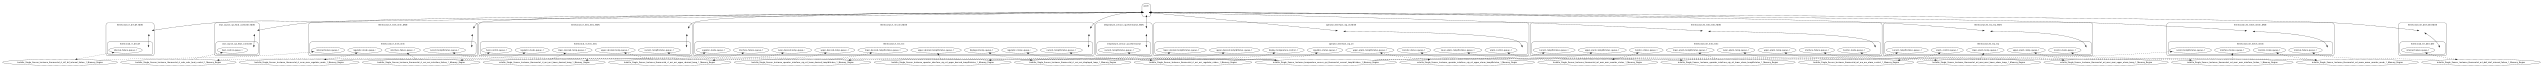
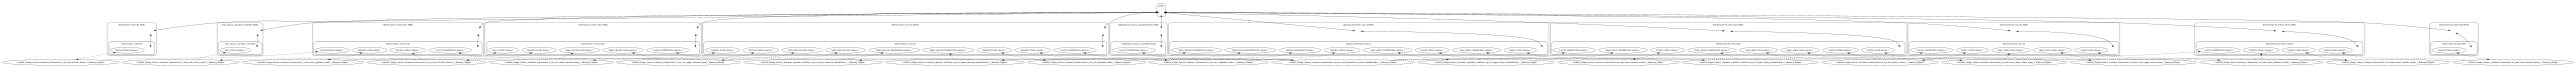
  digraph {
    compound=true
    style=rounded
    fontname="Roboto Condensed"
    node [fontname="Roboto Condensed"]
    edge [dir=both style=dashed fontname="Roboto Condensed"]
    thermostat_rt_mri_mri_INVIS [fixedsize=true height=.5 style=invis width=.5]
    n2 [label=upper_desired_temp_queue_1]
    n3 [label=lower_desired_temp_queue_1]
    n4 [label=displayed_temp_queue_1]
    n5 [label=regulator_status_queue_1]
    n6 [label=interface_failure_queue_1]
    n7 [label=regulator_mode_queue_1]
    n8 [label=lower_desired_tempWstatus_queue_1]
    n9 [label=upper_desired_tempWstatus_queue_1]
    n10 [label=current_tempWstatus_queue_1]
    thermostat_rt_mri_mri_MON_INVIS [fixedsize=true height=.5 style=invis width=.5]
    thermostat_rt_mhs_mhs_INVIS [fixedsize=true height=.5 style=invis width=.5]
    n13 [label=upper_desired_temp_queue_1]
    n14 [label=lower_desired_temp_queue_1]
    n15 [label=heat_control_queue_1]
    n16 [label=regulator_mode_queue_1]
    n17 [label=current_tempWstatus_queue_1]
    thermostat_rt_mhs_mhs_MON_INVIS [fixedsize=true height=.5 style=invis width=.5]
    thermostat_rt_mrm_mrm_INVIS [fixedsize=true height=.5 style=invis width=.5]
    n20 [label=interface_failure_queue_1]
    n21 [label=regulator_mode_queue_1]
    n22 [label=internal_failure_queue_1]
    n23 [label=current_tempWstatus_queue_1]
    thermostat_rt_mrm_mrm_MON_INVIS [fixedsize=true height=.5 style=invis width=.5]
    thermostat_rt_drf_drf_INVIS [fixedsize=true height=.5 style=invis width=.5]
    n26 [label=internal_failure_queue_1]
    thermostat_rt_drf_drf_MON_INVIS [fixedsize=true height=.5 style=invis width=.5]
    thermostat_mt_mmi_mmi_INVIS [fixedsize=true height=.5 style=invis width=.5]
    n29 [label=upper_alarm_temp_queue_1]
    n30 [label=lower_alarm_temp_queue_1]
    n31 [label=monitor_status_queue_1]
    n32 [label=interface_failure_queue_1]
    n33 [label=monitor_mode_queue_1]
    n34 [label=lower_alarm_tempWstatus_queue_1]
    n35 [label=upper_alarm_tempWstatus_queue_1]
    n36 [label=current_tempWstatus_queue_1]
    thermostat_mt_mmi_mmi_MON_INVIS [fixedsize=true height=.5 style=invis width=.5]
    thermostat_mt_ma_ma_INVIS [fixedsize=true height=.5 style=invis width=.5]
    n39 [label=upper_alarm_temp_queue_1]
    n40 [label=lower_alarm_temp_queue_1]
    n41 [label=alarm_control_queue_1]
    n42 [label=monitor_mode_queue_1]
    n43 [label=current_tempWstatus_queue_1]
    thermostat_mt_ma_ma_MON_INVIS [fixedsize=true height=.5 style=invis width=.5]
    thermostat_mt_mmm_mmm_INVIS [fixedsize=true height=.5 style=invis width=.5]
    n46 [label=interface_failure_queue_1]
    n47 [label=monitor_mode_queue_1]
    n48 [label=internal_failure_queue_1]
    n49 [label=current_tempWstatus_queue_1]
    thermostat_mt_mmm_mmm_MON_INVIS [fixedsize=true height=.5 style=invis width=.5]
    thermostat_mt_dmf_dmf_INVIS [fixedsize=true height=.5 style=invis width=.5]
    n52 [label=internal_failure_queue_1]
    thermostat_mt_dmf_dmf_MON_INVIS [fixedsize=true height=.5 style=invis width=.5]
    operator_interface_oip_oit_INVIS [fixedsize=true height=.5 style=invis width=.5]
-   n55 [label=display_temperature_control_1]
+   n55 [label=display_temperature_queue_1]
    n56 [label=regulator_status_queue_1]
    n57 [label=monitor_status_queue_1]
    n58 [label=alarm_control_queue_1]
    n59 [label=lower_desired_tempWstatus_queue_1]
    n60 [label=upper_desired_tempWstatus_queue_1]
    n61 [label=lower_alarm_tempWstatus_queue_1]
    n62 [label=upper_alarm_tempWstatus_queue_1]
    operator_interface_oip_oit_MON_INVIS [fixedsize=true height=.5 style=invis width=.5]
    temperature_sensor_cpi_thermostat_INVIS [fixedsize=true height=.5 style=invis width=.5]
    n65 [label=current_tempWstatus_queue_1]
    temperature_sensor_cpi_thermostat_MON_INVIS [fixedsize=true height=.5 style=invis width=.5]
    heat_source_cpi_heat_controller_INVIS [fixedsize=true height=.5 style=invis width=.5]
    n68 [label=heat_control_queue_1]
    heat_source_cpi_heat_controller_MON_INVIS [fixedsize=true height=.5 style=invis width=.5]
    pacer_INVIS [fixedsize=true height=.5 style=invis width=.5]
    Isolette_Single_Sensor_Instance_thermostat_rt_mri_mri_upper_desired_temp_1_Memory_Region
    Isolette_Single_Sensor_Instance_thermostat_rt_mri_mri_lower_desired_temp_1_Memory_Region
    Isolette_Single_Sensor_Instance_thermostat_rt_mri_mri_displayed_temp_1_Memory_Region
    Isolette_Single_Sensor_Instance_thermostat_rt_mri_mri_regulator_status_1_Memory_Region
    Isolette_Single_Sensor_Instance_thermostat_rt_mri_mri_interface_failure_1_Memory_Region
    Isolette_Single_Sensor_Instance_thermostat_rt_mrm_mrm_regulator_mode_1_Memory_Region
    Isolette_Single_Sensor_Instance_operator_interface_oip_oit_lower_desired_tempWstatus_1_Memory_Region
    Isolette_Single_Sensor_Instance_operator_interface_oip_oit_upper_desired_tempWstatus_1_Memory_Region
    Isolette_Single_Sensor_Instance_temperature_sensor_cpi_thermostat_current_tempWstatus_1_Memory_Region
    Isolette_Single_Sensor_Instance_thermostat_rt_mhs_mhs_heat_control_1_Memory_Region
    Isolette_Single_Sensor_Instance_thermostat_rt_drf_drf_internal_failure_1_Memory_Region
    Isolette_Single_Sensor_Instance_thermostat_mt_mmi_mmi_upper_alarm_temp_1_Memory_Region
    Isolette_Single_Sensor_Instance_thermostat_mt_mmi_mmi_lower_alarm_temp_1_Memory_Region
    Isolette_Single_Sensor_Instance_thermostat_mt_mmi_mmi_monitor_status_1_Memory_Region
    Isolette_Single_Sensor_Instance_thermostat_mt_mmi_mmi_interface_failure_1_Memory_Region
    Isolette_Single_Sensor_Instance_thermostat_mt_mmm_mmm_monitor_mode_1_Memory_Region
    Isolette_Single_Sensor_Instance_operator_interface_oip_oit_lower_alarm_tempWstatus_1_Memory_Region
    Isolette_Single_Sensor_Instance_operator_interface_oip_oit_upper_alarm_tempWstatus_1_Memory_Region
    Isolette_Single_Sensor_Instance_thermostat_mt_ma_ma_alarm_control_1_Memory_Region
    Isolette_Single_Sensor_Instance_thermostat_mt_dmf_dmf_internal_failure_1_Memory_Region
    subgraph cluster_1 {
      label=thermostat_rt_mri_mri_MON
      thermostat_rt_mri_mri_MON_INVIS
      subgraph cluster_2 {
        label=thermostat_rt_mri_mri
        thermostat_rt_mri_mri_INVIS
        n2
        n3
        n4
        n5
        n6
        n7
        n8
        n9
        n10
      }
    }
    subgraph cluster_3 {
      label=thermostat_rt_mhs_mhs_MON
      thermostat_rt_mhs_mhs_MON_INVIS
      subgraph cluster_4 {
        label=thermostat_rt_mhs_mhs
        thermostat_rt_mhs_mhs_INVIS
        n13
        n14
        n15
        n16
        n17
      }
    }
    subgraph cluster_5 {
      label=thermostat_rt_mrm_mrm_MON
      thermostat_rt_mrm_mrm_MON_INVIS
      subgraph cluster_6 {
        label=thermostat_rt_mrm_mrm
        thermostat_rt_mrm_mrm_INVIS
        n20
        n21
        n22
        n23
      }
    }
    subgraph cluster_7 {
      label=thermostat_rt_drf_drf_MON
      thermostat_rt_drf_drf_MON_INVIS
      subgraph cluster_8 {
        label=thermostat_rt_drf_drf
        thermostat_rt_drf_drf_INVIS
        n26
      }
    }
    subgraph cluster_9 {
      label=thermostat_mt_mmi_mmi_MON
      thermostat_mt_mmi_mmi_MON_INVIS
      subgraph cluster_10 {
        label=thermostat_mt_mmi_mmi
        thermostat_mt_mmi_mmi_INVIS
        n29
        n30
        n31
        n32
        n33
        n34
        n35
        n36
      }
    }
    subgraph cluster_11 {
      label=thermostat_mt_ma_ma_MON
      thermostat_mt_ma_ma_MON_INVIS
      subgraph cluster_12 {
        label=thermostat_mt_ma_ma
        thermostat_mt_ma_ma_INVIS
        n39
        n40
        n41
        n42
        n43
      }
    }
    subgraph cluster_13 {
      label=thermostat_mt_mmm_mmm_MON
      thermostat_mt_mmm_mmm_MON_INVIS
      subgraph cluster_14 {
        label=thermostat_mt_mmm_mmm
        thermostat_mt_mmm_mmm_INVIS
        n46
        n47
        n48
        n49
      }
    }
    subgraph cluster_15 {
      label=thermostat_mt_dmf_dmf_MON
      thermostat_mt_dmf_dmf_MON_INVIS
      subgraph cluster_16 {
        label=thermostat_mt_dmf_dmf
        thermostat_mt_dmf_dmf_INVIS
        n52
      }
    }
    subgraph cluster_17 {
      label=operator_interface_oip_oit_MON
      operator_interface_oip_oit_MON_INVIS
      subgraph cluster_18 {
        label=operator_interface_oip_oit
        operator_interface_oip_oit_INVIS
        n55
        n56
        n57
        n58
        n59
        n60
        n61
        n62
      }
    }
    subgraph cluster_19 {
      label=temperature_sensor_cpi_thermostat_MON
      temperature_sensor_cpi_thermostat_MON_INVIS
      subgraph cluster_20 {
        label=temperature_sensor_cpi_thermostat
        temperature_sensor_cpi_thermostat_INVIS
        n65
      }
    }
    subgraph cluster_21 {
      label=heat_source_cpi_heat_controller_MON
      heat_source_cpi_heat_controller_MON_INVIS
      subgraph cluster_22 {
        label=heat_source_cpi_heat_controller
        heat_source_cpi_heat_controller_INVIS
        n68
      }
    }
    subgraph cluster_23 {
      label=pacer
      pacer_INVIS
    }
    n2 -> Isolette_Single_Sensor_Instance_thermostat_rt_mri_mri_upper_desired_temp_1_Memory_Region
    n3 -> Isolette_Single_Sensor_Instance_thermostat_rt_mri_mri_lower_desired_temp_1_Memory_Region
    n4 -> Isolette_Single_Sensor_Instance_thermostat_rt_mri_mri_displayed_temp_1_Memory_Region
    n5 -> Isolette_Single_Sensor_Instance_thermostat_rt_mri_mri_regulator_status_1_Memory_Region
    n6 -> Isolette_Single_Sensor_Instance_thermostat_rt_mri_mri_interface_failure_1_Memory_Region
    n7 -> Isolette_Single_Sensor_Instance_thermostat_rt_mrm_mrm_regulator_mode_1_Memory_Region [dir=back]
    n8 -> Isolette_Single_Sensor_Instance_operator_interface_oip_oit_lower_desired_tempWstatus_1_Memory_Region [dir=back]
    n9 -> Isolette_Single_Sensor_Instance_operator_interface_oip_oit_upper_desired_tempWstatus_1_Memory_Region [dir=back]
    n10 -> Isolette_Single_Sensor_Instance_temperature_sensor_cpi_thermostat_current_tempWstatus_1_Memory_Region [dir=back]
    thermostat_rt_mri_mri_MON_INVIS -> thermostat_rt_mri_mri_INVIS [minlen=2 style=""]
    n13 -> Isolette_Single_Sensor_Instance_thermostat_rt_mri_mri_upper_desired_temp_1_Memory_Region [dir=back]
    n14 -> Isolette_Single_Sensor_Instance_thermostat_rt_mri_mri_lower_desired_temp_1_Memory_Region [dir=back]
    n15 -> Isolette_Single_Sensor_Instance_thermostat_rt_mhs_mhs_heat_control_1_Memory_Region
    n16 -> Isolette_Single_Sensor_Instance_thermostat_rt_mrm_mrm_regulator_mode_1_Memory_Region [dir=back]
    n17 -> Isolette_Single_Sensor_Instance_temperature_sensor_cpi_thermostat_current_tempWstatus_1_Memory_Region [dir=back]
    thermostat_rt_mhs_mhs_MON_INVIS -> thermostat_rt_mhs_mhs_INVIS [minlen=2 style=""]
    n20 -> Isolette_Single_Sensor_Instance_thermostat_rt_mri_mri_interface_failure_1_Memory_Region [dir=back]
    n21 -> Isolette_Single_Sensor_Instance_thermostat_rt_mrm_mrm_regulator_mode_1_Memory_Region
    n22 -> Isolette_Single_Sensor_Instance_thermostat_rt_drf_drf_internal_failure_1_Memory_Region [dir=back]
    n23 -> Isolette_Single_Sensor_Instance_temperature_sensor_cpi_thermostat_current_tempWstatus_1_Memory_Region [dir=back]
    thermostat_rt_mrm_mrm_MON_INVIS -> thermostat_rt_mrm_mrm_INVIS [minlen=2 style=""]
    n26 -> Isolette_Single_Sensor_Instance_thermostat_rt_drf_drf_internal_failure_1_Memory_Region
    thermostat_rt_drf_drf_MON_INVIS -> thermostat_rt_drf_drf_INVIS [minlen=2 style=""]
    n29 -> Isolette_Single_Sensor_Instance_thermostat_mt_mmi_mmi_upper_alarm_temp_1_Memory_Region
    n30 -> Isolette_Single_Sensor_Instance_thermostat_mt_mmi_mmi_lower_alarm_temp_1_Memory_Region
    n31 -> Isolette_Single_Sensor_Instance_thermostat_mt_mmi_mmi_monitor_status_1_Memory_Region
    n32 -> Isolette_Single_Sensor_Instance_thermostat_mt_mmi_mmi_interface_failure_1_Memory_Region
    n33 -> Isolette_Single_Sensor_Instance_thermostat_mt_mmm_mmm_monitor_mode_1_Memory_Region [dir=back]
    n34 -> Isolette_Single_Sensor_Instance_operator_interface_oip_oit_lower_alarm_tempWstatus_1_Memory_Region [dir=back]
    n35 -> Isolette_Single_Sensor_Instance_operator_interface_oip_oit_upper_alarm_tempWstatus_1_Memory_Region [dir=back]
    n36 -> Isolette_Single_Sensor_Instance_temperature_sensor_cpi_thermostat_current_tempWstatus_1_Memory_Region [dir=back]
    thermostat_mt_mmi_mmi_MON_INVIS -> thermostat_mt_mmi_mmi_INVIS [minlen=2 style=""]
    n39 -> Isolette_Single_Sensor_Instance_thermostat_mt_mmi_mmi_upper_alarm_temp_1_Memory_Region [dir=back]
    n40 -> Isolette_Single_Sensor_Instance_thermostat_mt_mmi_mmi_lower_alarm_temp_1_Memory_Region [dir=back]
    n41 -> Isolette_Single_Sensor_Instance_thermostat_mt_ma_ma_alarm_control_1_Memory_Region
    n42 -> Isolette_Single_Sensor_Instance_thermostat_mt_mmm_mmm_monitor_mode_1_Memory_Region [dir=back]
    n43 -> Isolette_Single_Sensor_Instance_temperature_sensor_cpi_thermostat_current_tempWstatus_1_Memory_Region [dir=back]
    thermostat_mt_ma_ma_MON_INVIS -> thermostat_mt_ma_ma_INVIS [minlen=2 style=""]
    n46 -> Isolette_Single_Sensor_Instance_thermostat_mt_mmi_mmi_interface_failure_1_Memory_Region [dir=back]
    n47 -> Isolette_Single_Sensor_Instance_thermostat_mt_mmm_mmm_monitor_mode_1_Memory_Region
    n48 -> Isolette_Single_Sensor_Instance_thermostat_mt_dmf_dmf_internal_failure_1_Memory_Region [dir=back]
    n49 -> Isolette_Single_Sensor_Instance_temperature_sensor_cpi_thermostat_current_tempWstatus_1_Memory_Region [dir=back]
    thermostat_mt_mmm_mmm_MON_INVIS -> thermostat_mt_mmm_mmm_INVIS [minlen=2 style=""]
    n52 -> Isolette_Single_Sensor_Instance_thermostat_mt_dmf_dmf_internal_failure_1_Memory_Region
    thermostat_mt_dmf_dmf_MON_INVIS -> thermostat_mt_dmf_dmf_INVIS [minlen=2 style=""]
    n55 -> Isolette_Single_Sensor_Instance_thermostat_rt_mri_mri_displayed_temp_1_Memory_Region [dir=back]
    n56 -> Isolette_Single_Sensor_Instance_thermostat_rt_mri_mri_regulator_status_1_Memory_Region [dir=back]
    n57 -> Isolette_Single_Sensor_Instance_thermostat_mt_mmi_mmi_monitor_status_1_Memory_Region [dir=back]
    n58 -> Isolette_Single_Sensor_Instance_thermostat_mt_ma_ma_alarm_control_1_Memory_Region [dir=back]
    n59 -> Isolette_Single_Sensor_Instance_operator_interface_oip_oit_lower_desired_tempWstatus_1_Memory_Region
    n60 -> Isolette_Single_Sensor_Instance_operator_interface_oip_oit_upper_desired_tempWstatus_1_Memory_Region
    n61 -> Isolette_Single_Sensor_Instance_operator_interface_oip_oit_lower_alarm_tempWstatus_1_Memory_Region
    n62 -> Isolette_Single_Sensor_Instance_operator_interface_oip_oit_upper_alarm_tempWstatus_1_Memory_Region
    operator_interface_oip_oit_MON_INVIS -> operator_interface_oip_oit_INVIS [minlen=2 style=""]
    n65 -> Isolette_Single_Sensor_Instance_temperature_sensor_cpi_thermostat_current_tempWstatus_1_Memory_Region
    temperature_sensor_cpi_thermostat_MON_INVIS -> temperature_sensor_cpi_thermostat_INVIS [minlen=2 style=""]
    n68 -> Isolette_Single_Sensor_Instance_thermostat_rt_mhs_mhs_heat_control_1_Memory_Region [dir=back]
    heat_source_cpi_heat_controller_MON_INVIS -> heat_source_cpi_heat_controller_INVIS [minlen=2 style=""]
    pacer_INVIS -> thermostat_rt_mri_mri_MON_INVIS [minlen=2 style=""]
    pacer_INVIS -> thermostat_rt_mhs_mhs_MON_INVIS [minlen=2 style=""]
    pacer_INVIS -> thermostat_rt_mrm_mrm_MON_INVIS [minlen=2 style=""]
    pacer_INVIS -> thermostat_rt_drf_drf_MON_INVIS [minlen=2 style=""]
    pacer_INVIS -> thermostat_mt_mmi_mmi_MON_INVIS [minlen=2 style=""]
    pacer_INVIS -> thermostat_mt_ma_ma_MON_INVIS [minlen=2 style=""]
    pacer_INVIS -> thermostat_mt_mmm_mmm_MON_INVIS [minlen=2 style=""]
    pacer_INVIS -> thermostat_mt_dmf_dmf_MON_INVIS [minlen=2 style=""]
    pacer_INVIS -> operator_interface_oip_oit_MON_INVIS [minlen=2 style=""]
    pacer_INVIS -> temperature_sensor_cpi_thermostat_MON_INVIS [minlen=2 style=""]
    pacer_INVIS -> heat_source_cpi_heat_controller_MON_INVIS [minlen=2 style=""]
  }
